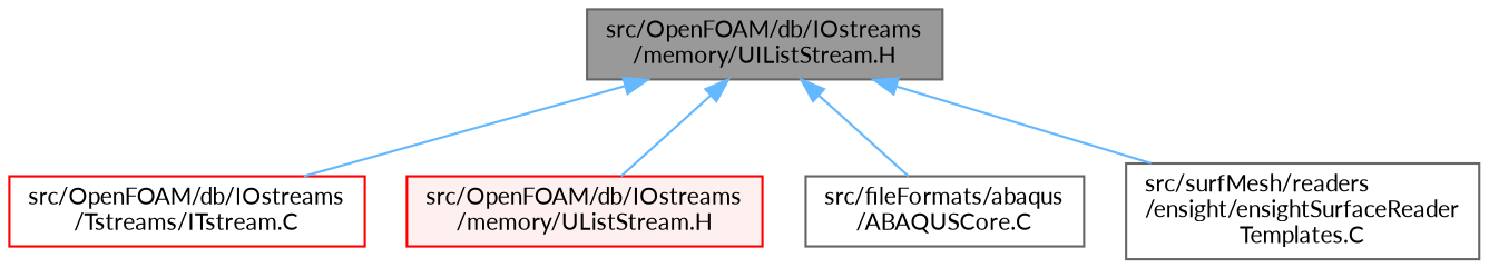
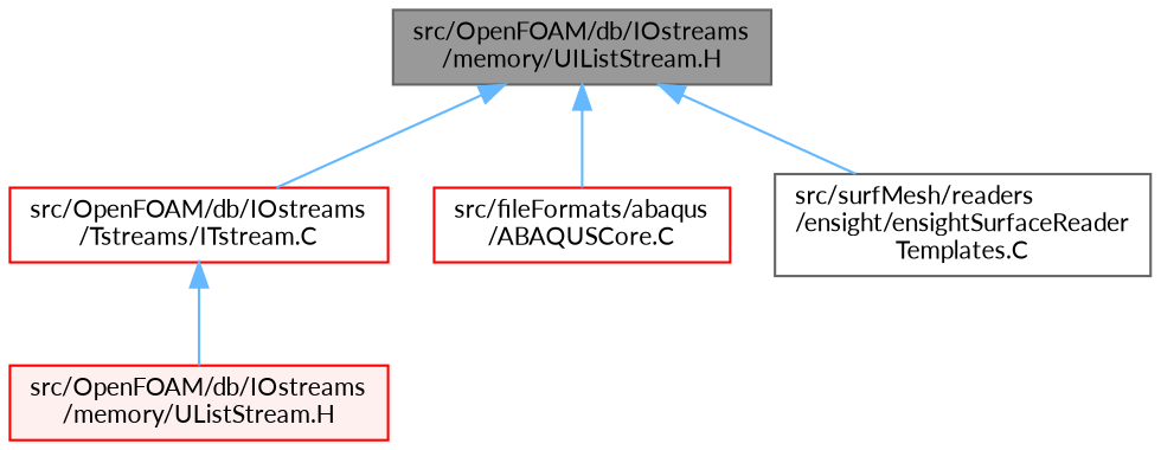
  digraph {
    fontname=Lato
    node [color=red fillcolor=white fontname=Lato fontsize=10 shape=box style=filled]
    edge [color=steelblue1 dir=back fontname=Lato fontsize=10 labelfontname=Helvetica labelfontsize=10 style=solid]
    n1 [color=gray40 fillcolor=grey60 fontcolor=black height=0.2 label="src/OpenFOAM/db/IOstreams\l/memory/UIListStream.H" width=0.4]
    n2 [height=0.2 label="src/OpenFOAM/db/IOstreams\l/Tstreams/ITstream.C" width=0.4]
    n3 [fillcolor="#FFF0F0" height=0.2 label="src/OpenFOAM/db/IOstreams\l/memory/UListStream.H" width=0.4]
-   n4 [color=grey40 height=0.2 label="src/fileFormats/abaqus\l/ABAQUSCore.C" width=0.4]
+   n4 [height=0.2 label="src/fileFormats/abaqus\l/ABAQUSCore.C" width=0.4]
    n5 [color=grey40 height=0.2 label="src/surfMesh/readers\l/ensight/ensightSurfaceReader\lTemplates.C" width=0.4]
    n1 -> n2
-   n1 -> n3
+   n2 -> n3
    n1 -> n4
    n1 -> n5
  }
